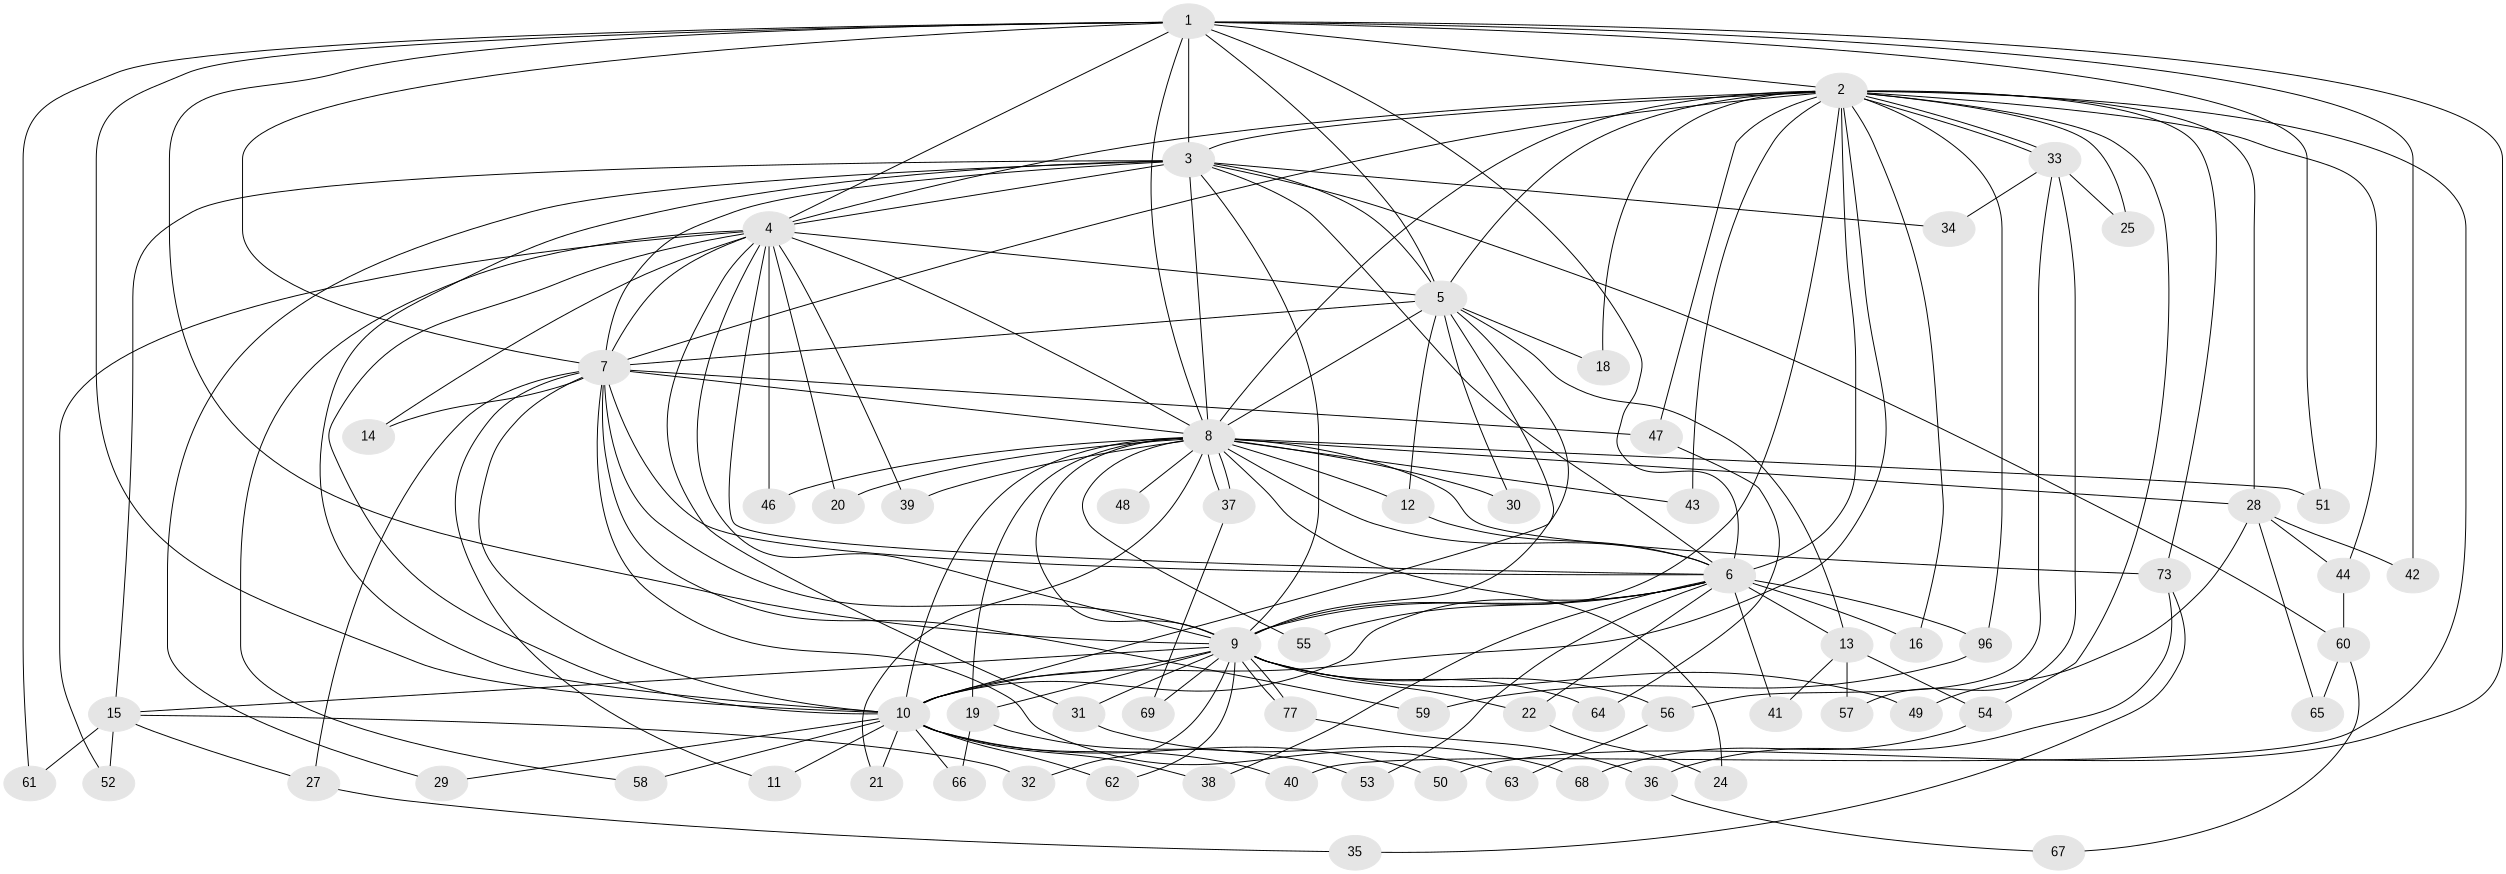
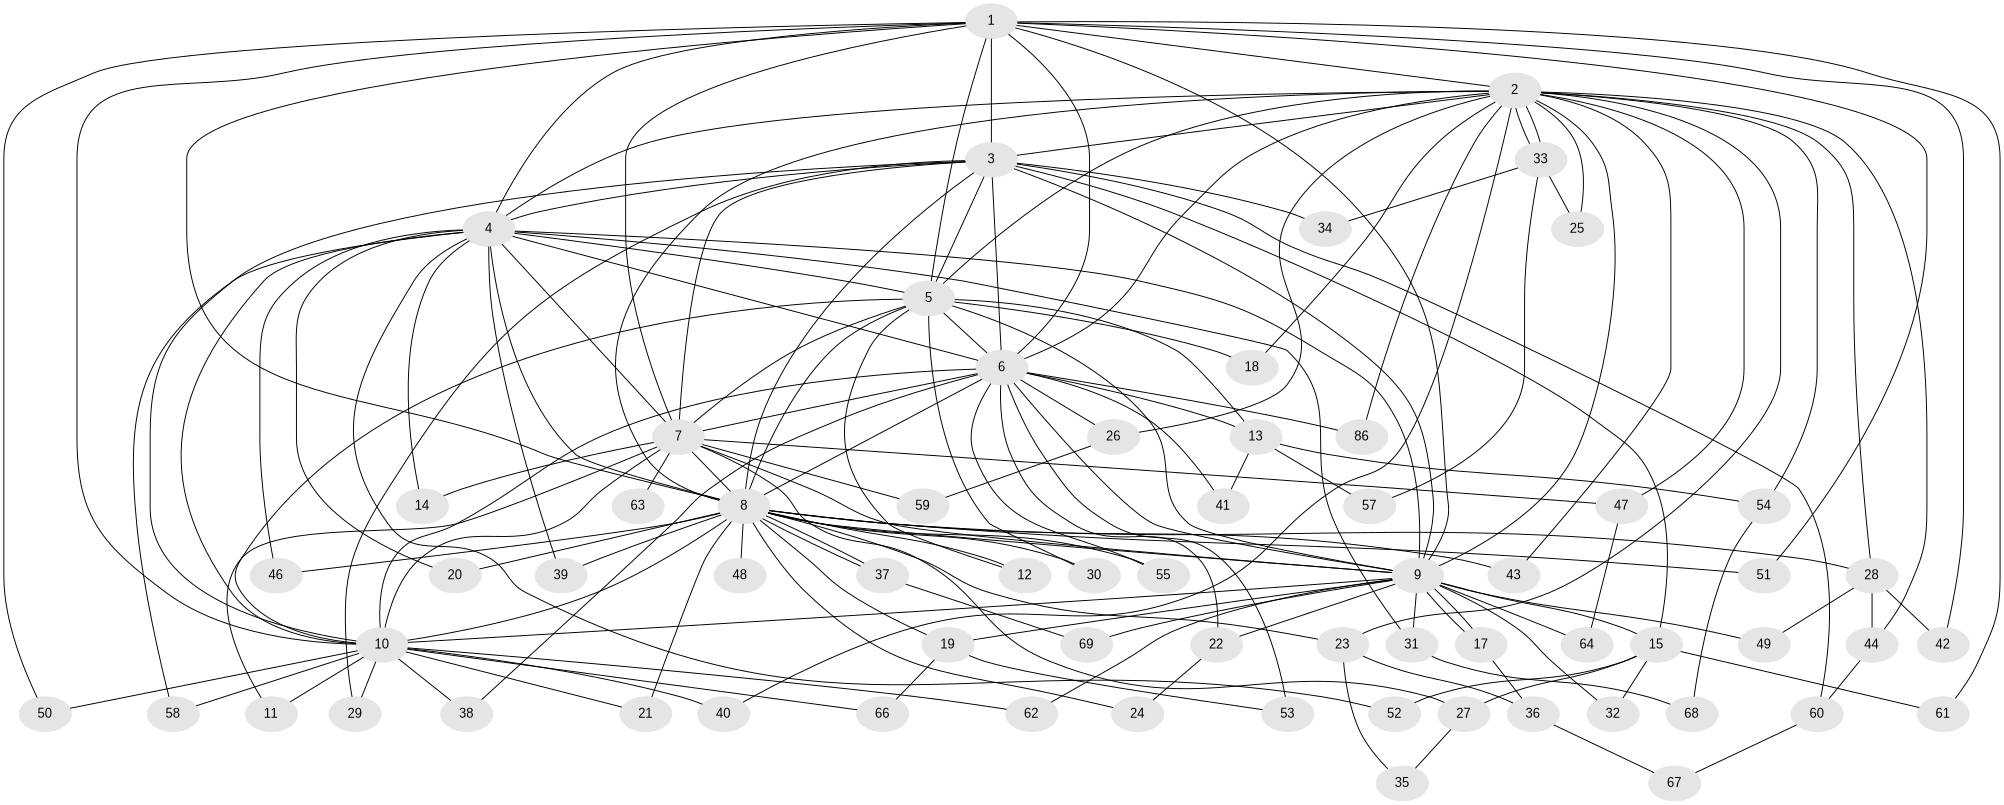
  graph {
    fontname="Liberation Sans"
    node [color=gray90 fontname="Liberation Sans" style=filled]
    edge [fontname="Liberation Sans"]
    1
    2
    3
    4
    5
    6
    7
    8
    9
    10
    42
    50
    51
    61
    25
-   16
+   16 [label=86]
    18
-   23 [label=73]
-   26 [label=96]
+   23
+   26
    28
    33
    40
    43
    44
    47
    54
    15
    29
    34
    60
    14
    20
    31
    39
    46
    52
    58
    12
    13
    30
    22
    38
    41
    53
    55
    11
    27
    59
    63
    19
    21
    24
    37
    48
-   17 [label=77]
+   17
    32
    49
-   56
    62
    64
    69
    66
    36
    35
-   65
    57
    68
    67
    1 -- 2
    1 -- 3
    1 -- 4
    1 -- 5
    1 -- 6
    1 -- 7
    1 -- 8
    1 -- 9
    1 -- 10
    1 -- 42
    1 -- 50
    1 -- 51
    1 -- 61
    2 -- 3
    2 -- 4
    2 -- 5
    2 -- 6
-   2 -- 7
    2 -- 8
    2 -- 9
-   2 -- 10
    2 -- 25
    2 -- 16
    2 -- 18
    2 -- 23
    2 -- 26
    2 -- 28
    2 -- 33
    2 -- 33
    2 -- 40
    2 -- 43
    2 -- 44
    2 -- 47
    2 -- 54
    3 -- 4
    3 -- 5
    3 -- 6
    3 -- 7
    3 -- 8
    3 -- 9
    3 -- 10
    3 -- 15
    3 -- 29
    3 -- 34
    3 -- 60
    4 -- 5
    4 -- 6
    4 -- 7
    4 -- 8
    4 -- 9
    4 -- 10
    4 -- 14
    4 -- 20
    4 -- 31
    4 -- 39
    4 -- 46
    4 -- 52
    4 -- 58
-   12 -- 6
+   5 -- 6
    5 -- 7
    5 -- 8
    5 -- 9
    5 -- 10
    5 -- 18
    5 -- 12
    5 -- 13
    5 -- 30
    6 -- 7
    6 -- 8
    6 -- 9
    6 -- 10
    6 -- 16
    6 -- 26
    6 -- 13
    6 -- 22
    6 -- 38
    6 -- 41
    6 -- 53
    6 -- 55
    7 -- 8
    7 -- 9
    7 -- 10
    7 -- 47
    7 -- 14
    7 -- 11
    7 -- 27
    7 -- 59
    7 -- 63
    8 -- 9
    8 -- 10
    8 -- 51
    8 -- 23
    8 -- 28
    8 -- 43
    8 -- 20
    8 -- 39
    8 -- 46
    8 -- 12
    8 -- 30
    8 -- 55
    8 -- 19
    8 -- 21
    8 -- 24
    8 -- 37
    8 -- 37
    8 -- 48
    9 -- 10
    9 -- 15
    9 -- 31
    9 -- 22
    9 -- 19
    9 -- 17
    9 -- 17
    9 -- 32
    9 -- 49
-   9 -- 56
    9 -- 62
    9 -- 64
    9 -- 69
    10 -- 50
    10 -- 40
    10 -- 29
    10 -- 58
    10 -- 38
    10 -- 11
    10 -- 21
    10 -- 62
    10 -- 66
    23 -- 36
    23 -- 35
    26 -- 59
    28 -- 42
    28 -- 44
    28 -- 49
-   28 -- 65
    33 -- 25
    33 -- 34
-   33 -- 56
    33 -- 57
    44 -- 60
    47 -- 64
    54 -- 68
    15 -- 61
    15 -- 52
    15 -- 27
    15 -- 32
-   60 -- 65
    60 -- 67
    31 -- 68
    13 -- 54
    13 -- 41
    13 -- 57
    22 -- 24
    27 -- 35
    19 -- 53
    19 -- 66
    37 -- 69
    17 -- 36
-   56 -- 63
    36 -- 67
  }
